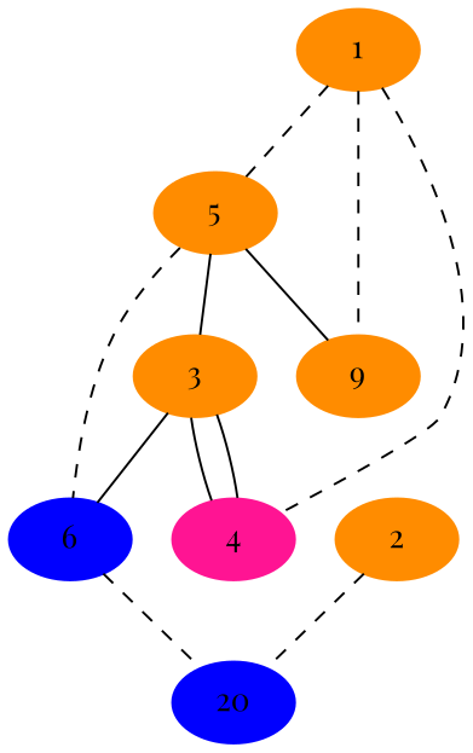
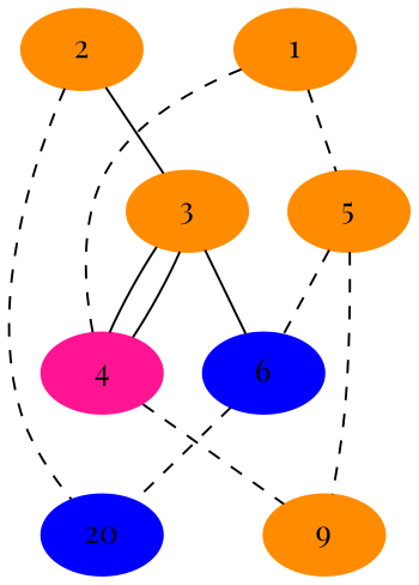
  graph {
    fontname="Playfair Display"
    node [color=darkorange fontname="Playfair Display" style=filled]
    edge [fontname="Playfair Display" style=dashed]
    1 [super="+8+16+18"]
    5 [super="+7+16"]
    4 [color=deeppink]
    2 [super="+14+15"]
    3 [super="+12+14+17"]
    20 [color=blue super="+18"]
    6 [color=blue super="+13"]
    9 [super="+10+13"]
    1 -- 5
    1 -- 4
    5 -- 6
-   5 -- 9 [style=solid]
-   1 -- 9
-   5 -- 3 [style=solid]
+   5 -- 9
+   4 -- 9
+   2 -- 3 [style=solid]
    2 -- 20
    3 -- 4 [style=solid]
    3 -- 4 [style=solid]
    3 -- 6 [style=solid]
    6 -- 20
  }
